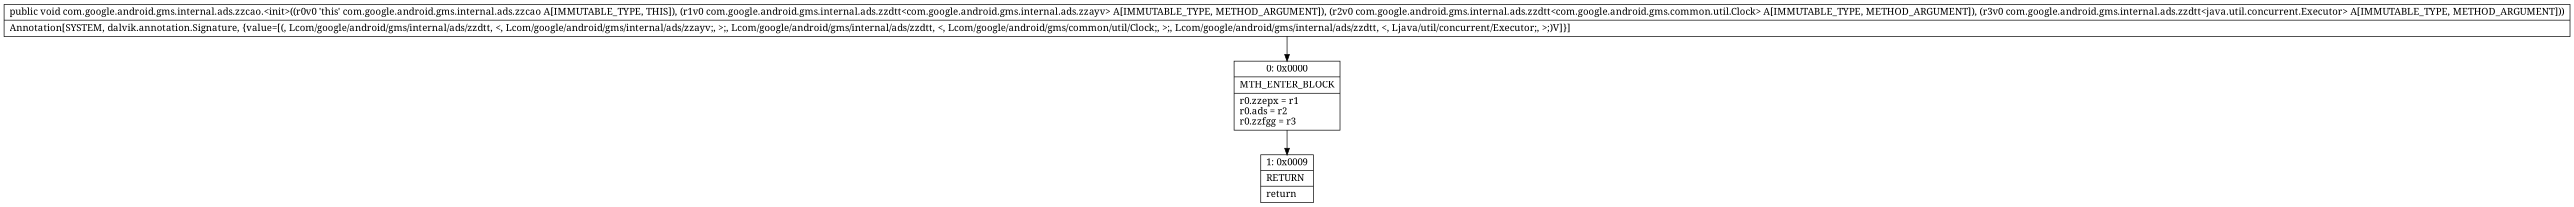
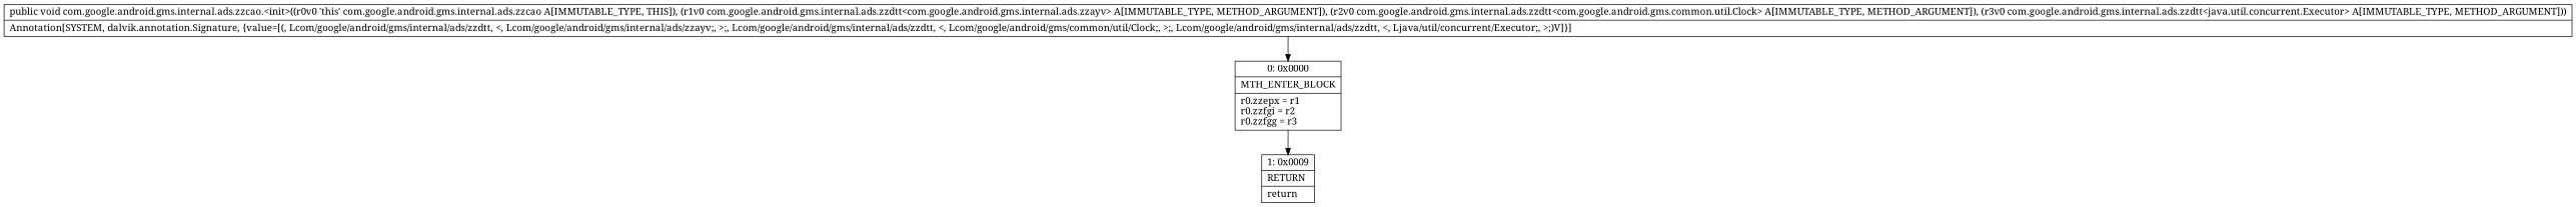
  digraph {
    fontname="Noto Serif"
    node [shape=record fontname="Noto Serif"]
    edge [fontname="Noto Serif"]
-   n1 [label="{0\:\ 0x0000|MTH_ENTER_BLOCK\l|r0.zzepx = r1\lr0.ads = r2\lr0.zzfgg = r3\l}"]
+   n1 [label="{0\:\ 0x0000|MTH_ENTER_BLOCK\l|r0.zzepx = r1\lr0.zzfgi = r2\lr0.zzfgg = r3\l}"]
    n2 [label="{1\:\ 0x0009|RETURN\l|return\l}"]
    n3 [label="{public void com.google.android.gms.internal.ads.zzcao.\<init\>((r0v0 'this' com.google.android.gms.internal.ads.zzcao A[IMMUTABLE_TYPE, THIS]), (r1v0 com.google.android.gms.internal.ads.zzdtt\<com.google.android.gms.internal.ads.zzayv\> A[IMMUTABLE_TYPE, METHOD_ARGUMENT]), (r2v0 com.google.android.gms.internal.ads.zzdtt\<com.google.android.gms.common.util.Clock\> A[IMMUTABLE_TYPE, METHOD_ARGUMENT]), (r3v0 com.google.android.gms.internal.ads.zzdtt\<java.util.concurrent.Executor\> A[IMMUTABLE_TYPE, METHOD_ARGUMENT]))  | Annotation[SYSTEM, dalvik.annotation.Signature, \{value=[(, Lcom\/google\/android\/gms\/internal\/ads\/zzdtt, \<, Lcom\/google\/android\/gms\/internal\/ads\/zzayv;, \>;, Lcom\/google\/android\/gms\/internal\/ads\/zzdtt, \<, Lcom\/google\/android\/gms\/common\/util\/Clock;, \>;, Lcom\/google\/android\/gms\/internal\/ads\/zzdtt, \<, Ljava\/util\/concurrent\/Executor;, \>;)V]\}]\l}"]
    n1 -> n2
    n3 -> n1
  }
